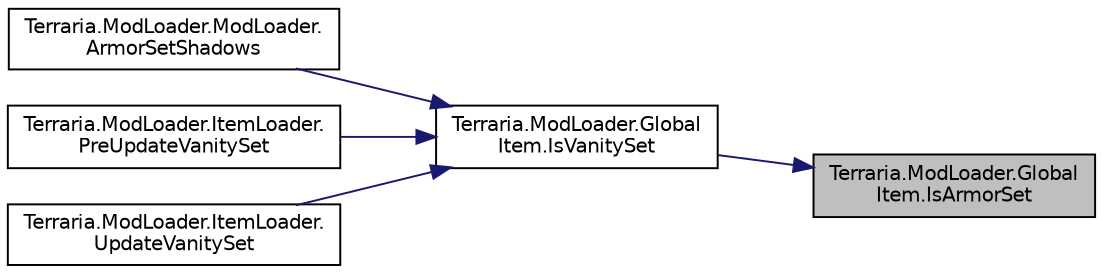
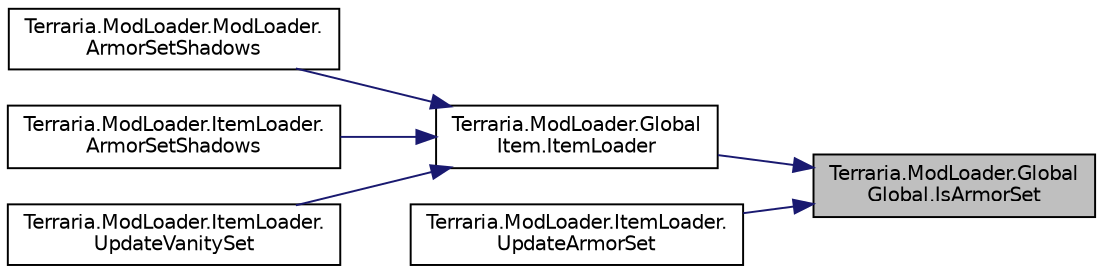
  digraph {
    rankdir=RL
    node [color=black fillcolor=white fontname=Helvetica fontsize=10 shape=record style=filled]
    edge [color=midnightblue dir=back fontname=Helvetica fontsize=10 labelfontname=Helvetica labelfontsize=10 style=solid]
-   n1 [fillcolor=grey75 fontcolor=black height=0.2 label="Terraria.ModLoader.Global\lItem.IsArmorSet" width=0.4]
-   n2 [height=0.2 label="Terraria.ModLoader.Global\lItem.IsVanitySet" width=0.4]
+   n1 [fillcolor=grey75 fontcolor=black height=0.2 label="Terraria.ModLoader.Global\lGlobal.IsArmorSet" width=0.4]
+   n2 [height=0.2 label="Terraria.ModLoader.Global\lItem.ItemLoader" width=0.4]
+   n3 [height=0.2 label="Terraria.ModLoader.ItemLoader.\lUpdateArmorSet" width=0.4]
    n4 [height=0.2 label="Terraria.ModLoader.ModLoader.\lArmorSetShadows" width=0.4]
-   n5 [height=0.2 label="Terraria.ModLoader.ItemLoader.\lPreUpdateVanitySet" width=0.4]
+   n5 [height=0.2 label="Terraria.ModLoader.ItemLoader.\lArmorSetShadows" width=0.4]
    n6 [height=0.2 label="Terraria.ModLoader.ItemLoader.\lUpdateVanitySet" width=0.4]
    n1 -> n2
+   n1 -> n3
    n2 -> n4
    n2 -> n5
    n2 -> n6
  }
